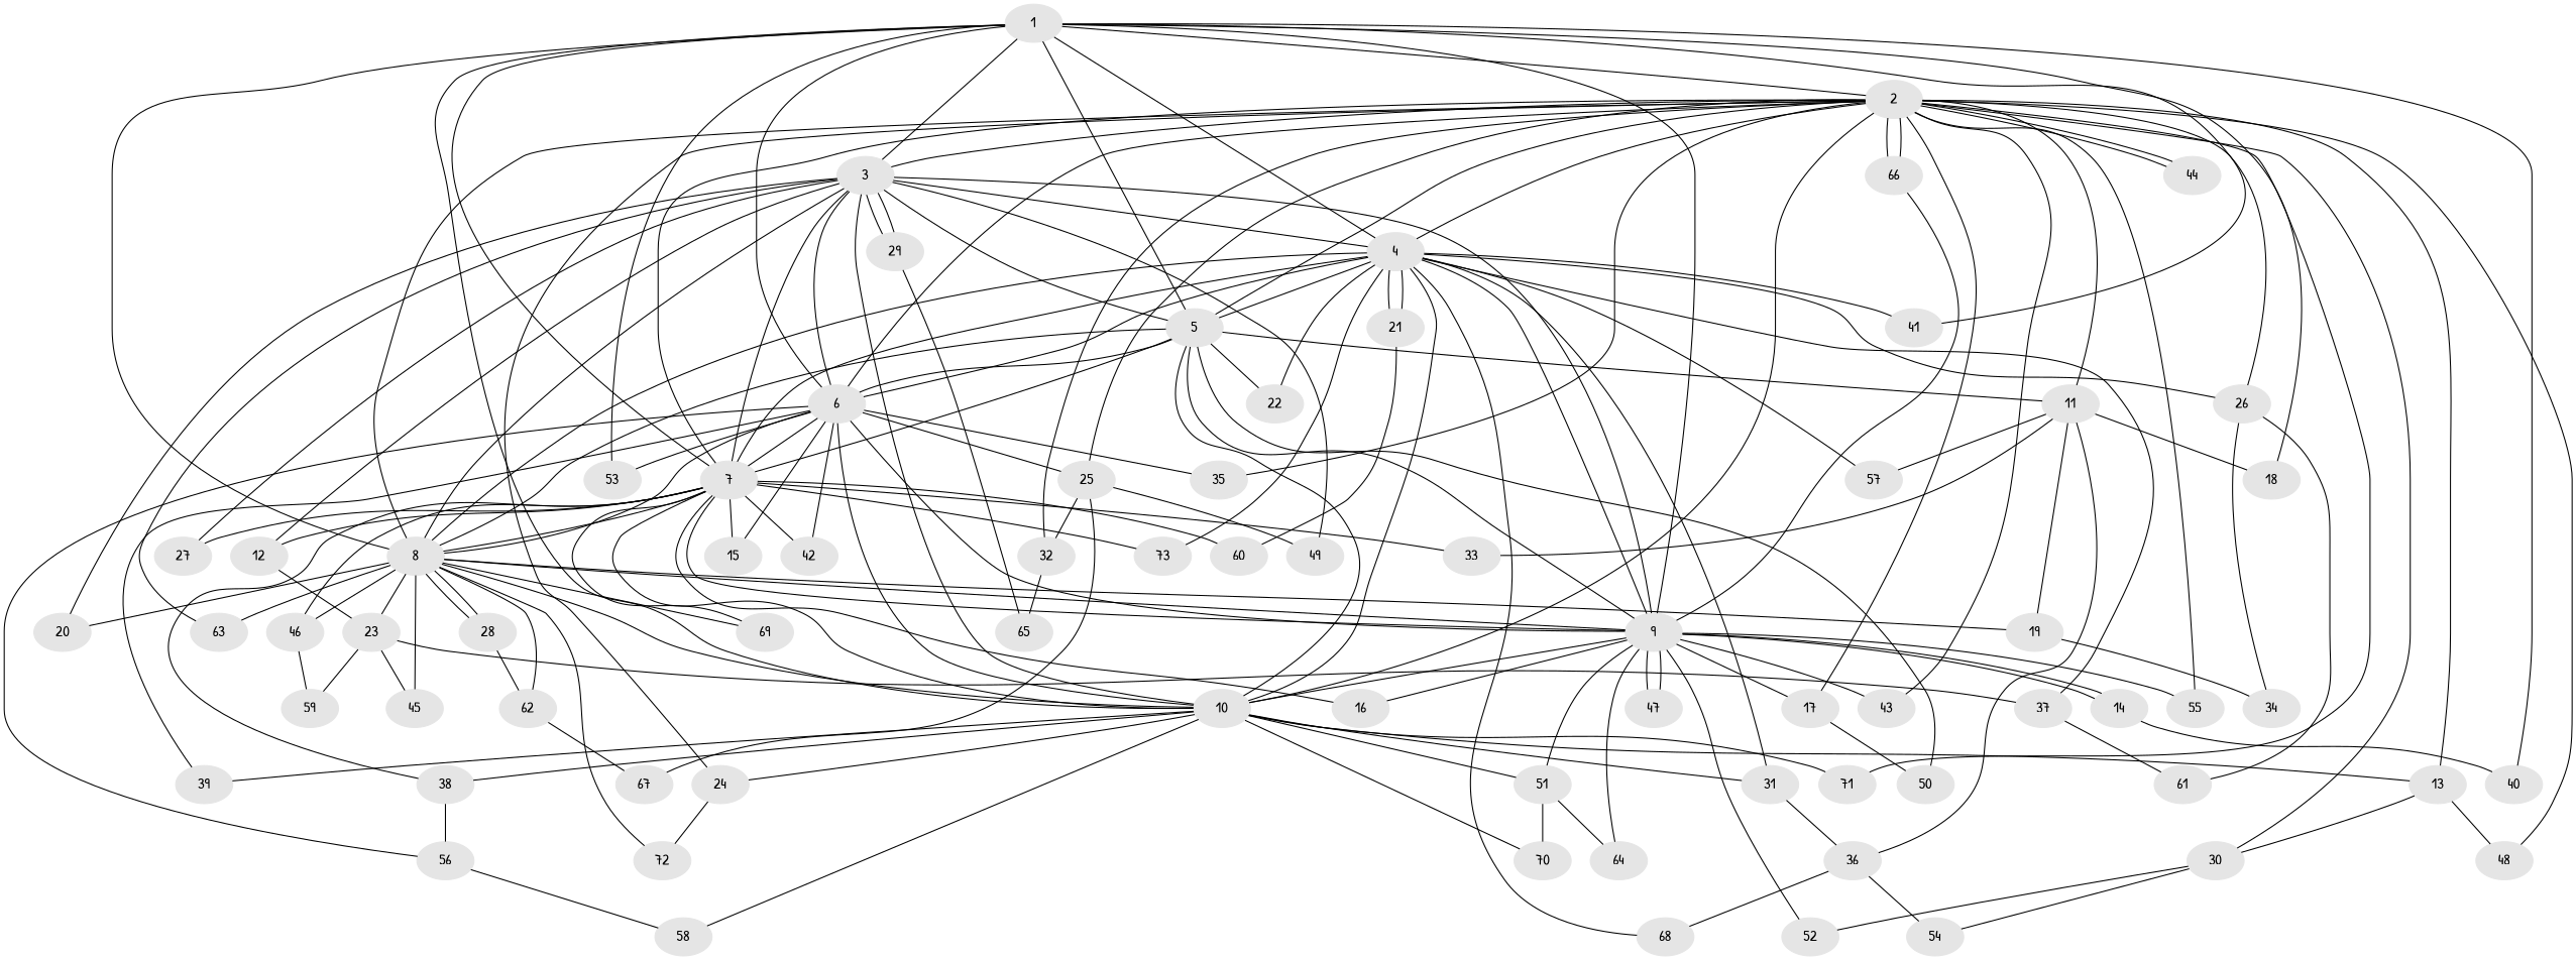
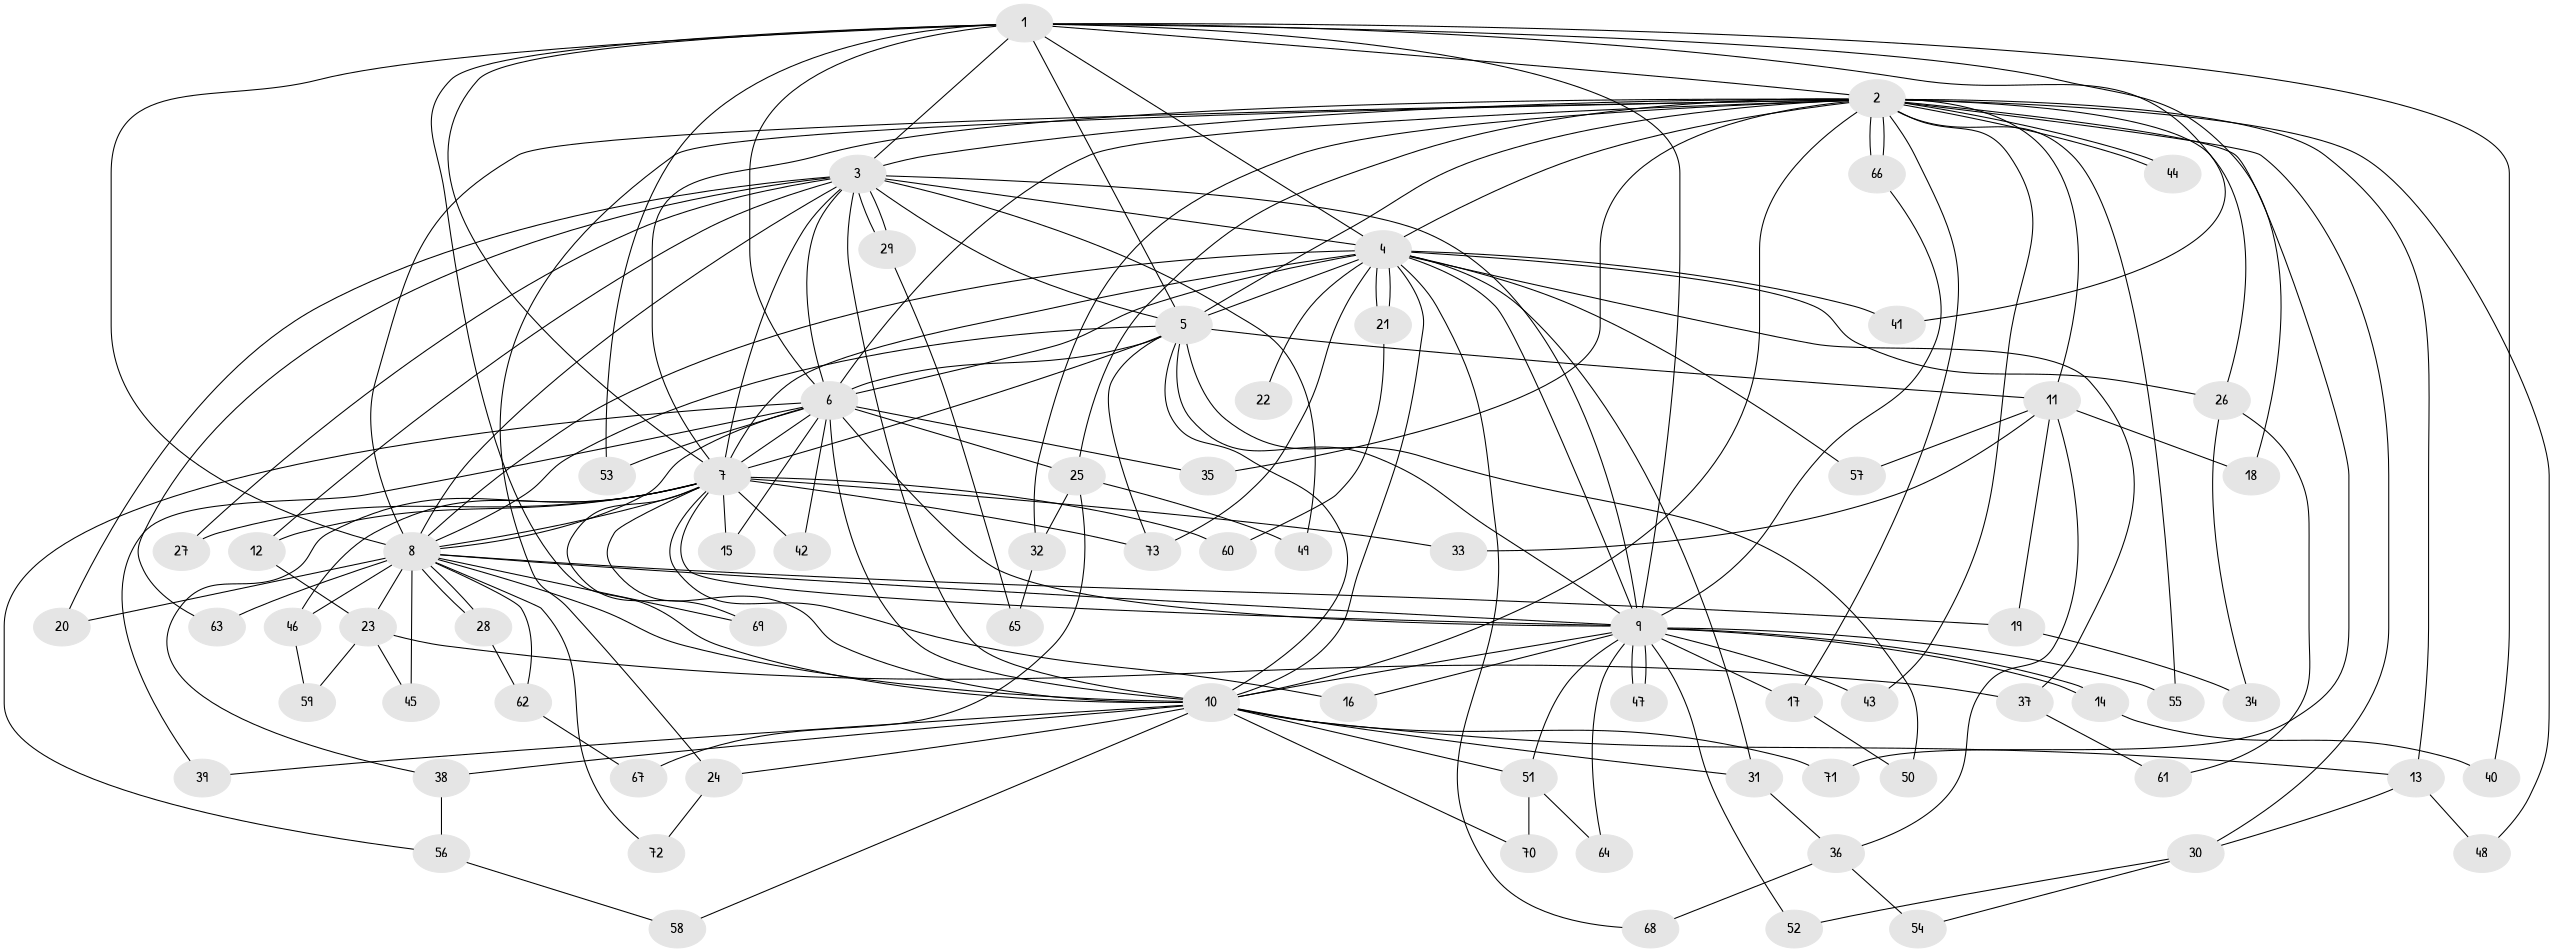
  graph {
    fontname="Patrick Hand"
    node [color=gray90 fontname="Patrick Hand" style=filled]
    edge [fontname="Patrick Hand"]
    1
    2
    3
    4
    5
    6
    7
    8
    9
    10
    18
    40
    41
    53
    11
    13
    17
    24
    25
    26
    30
    32
    35
    43
    44
    48
    55
    66
    71
    12
    20
    27
    29
    49
    63
    21
    22
    31
    37
    57
    68
    73
    50
    15
    39
    42
    56
    16
    33
    38
    46
    60
    69
    19
    23
    28
    45
    62
    72
    14
    47
    51
    52
    64
    58
    70
    36
    67
    34
    61
    54
    65
    59
    1 -- 2
    1 -- 3
    1 -- 4
    1 -- 5
    1 -- 6
    1 -- 7
    1 -- 8
    1 -- 9
    1 -- 10
    1 -- 18
    1 -- 40
    1 -- 41
    1 -- 53
    2 -- 3
    2 -- 4
    2 -- 5
    2 -- 6
    2 -- 7
    2 -- 8
    2 -- 10
    2 -- 11
    2 -- 13
    2 -- 17
    2 -- 24
    2 -- 25
    2 -- 26
    2 -- 30
    2 -- 32
    2 -- 35
    2 -- 43
    2 -- 44
    2 -- 44
    2 -- 48
    2 -- 55
    2 -- 66
    2 -- 66
    2 -- 71
    3 -- 4
    3 -- 5
    3 -- 6
    3 -- 7
    3 -- 8
    3 -- 9
    3 -- 10
    3 -- 12
    3 -- 20
    3 -- 27
    3 -- 29
    3 -- 29
    3 -- 49
    3 -- 63
    4 -- 5
    4 -- 6
    4 -- 7
    4 -- 8
    4 -- 9
    4 -- 10
    4 -- 41
    4 -- 26
    4 -- 21
    4 -- 21
    4 -- 22
    4 -- 31
    4 -- 37
    4 -- 57
    4 -- 68
    4 -- 73
    5 -- 6
    5 -- 7
    5 -- 8
    5 -- 9
    5 -- 10
    5 -- 11
-   5 -- 22
+   5 -- 73
    5 -- 50
    6 -- 7
    6 -- 8
    6 -- 9
    6 -- 10
    6 -- 53
    6 -- 25
    6 -- 35
    6 -- 15
    6 -- 39
    6 -- 42
    6 -- 56
    7 -- 8
    7 -- 9
    7 -- 10
    7 -- 12
    7 -- 27
    7 -- 73
    7 -- 15
    7 -- 42
    7 -- 16
    7 -- 33
    7 -- 38
    7 -- 46
    7 -- 60
    7 -- 69
    8 -- 9
    8 -- 10
    8 -- 20
    8 -- 63
    8 -- 46
    8 -- 69
    8 -- 19
    8 -- 23
    8 -- 28
    8 -- 28
    8 -- 45
    8 -- 62
    8 -- 72
    9 -- 10
    9 -- 17
    9 -- 43
    9 -- 55
    9 -- 16
    9 -- 14
    9 -- 14
    9 -- 47
    9 -- 47
    9 -- 51
    9 -- 52
    9 -- 64
    10 -- 13
    10 -- 24
    10 -- 71
    10 -- 31
    10 -- 39
    10 -- 38
    10 -- 51
    10 -- 58
    10 -- 70
    11 -- 18
    11 -- 57
    11 -- 33
    11 -- 19
    11 -- 36
    13 -- 30
    13 -- 48
    17 -- 50
    24 -- 72
    25 -- 32
    25 -- 49
    25 -- 67
    26 -- 34
    26 -- 61
    30 -- 52
    30 -- 54
    32 -- 65
    66 -- 9
    12 -- 23
    29 -- 65
    21 -- 60
    31 -- 36
    37 -- 61
    56 -- 58
    38 -- 56
    46 -- 59
    19 -- 34
    23 -- 37
    23 -- 45
    23 -- 59
    28 -- 62
    62 -- 67
    14 -- 40
    51 -- 64
    51 -- 70
    36 -- 68
    36 -- 54
  }
